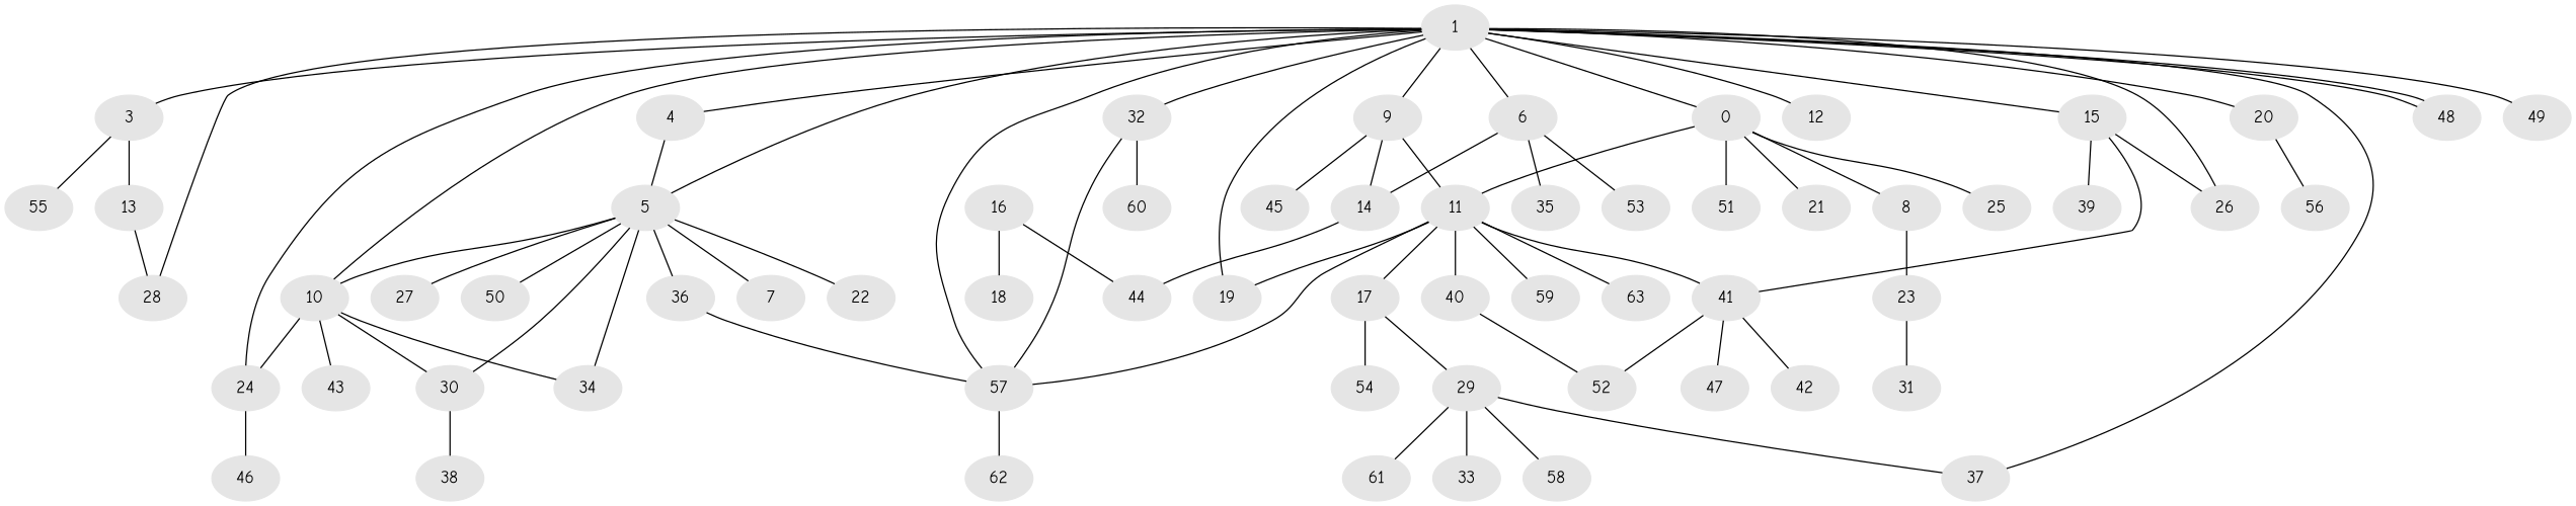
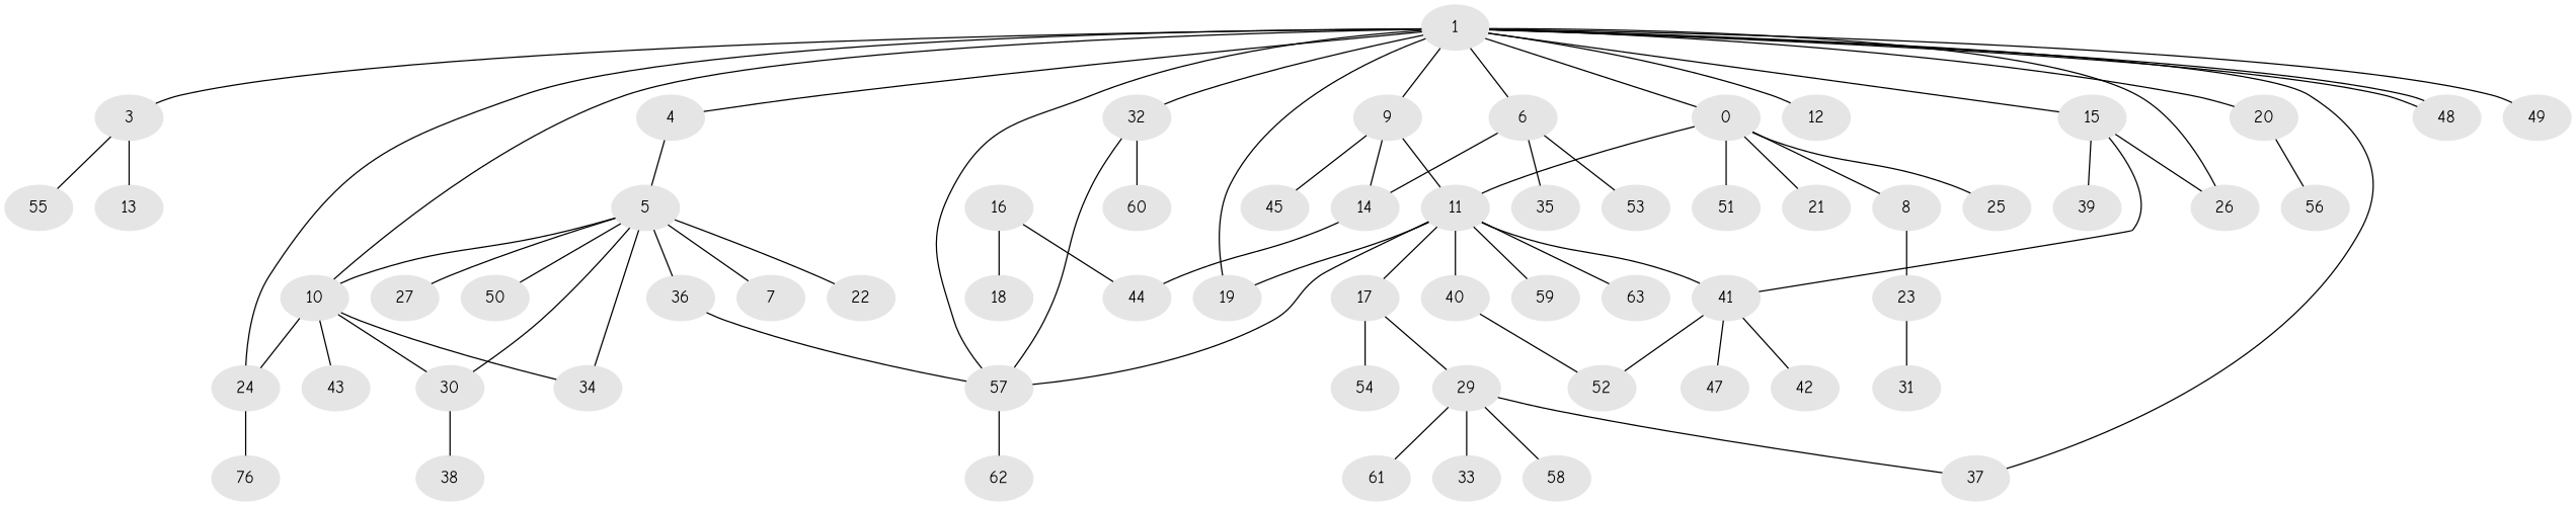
  graph {
    fontname="Comic Neue"
    node [color=gray90 fontname="Comic Neue" style=filled]
    edge [fontname="Comic Neue"]
    n1 [label=0]
    1
    3
    4
    5
    6
    9
    10
    12
    15
    19
    20
    24
    26
-   28
    32
    37
    48
    49
    57
    8
    11
    21
    25
    51
    13
    55
    7
    22
    27
    30
    34
    36
    50
    14
    35
    53
    45
    43
    41
    39
    16
    44
    18
    56
-   46
+   46 [label=76]
    60
    62
    23
    17
    40
    59
    63
    38
    31
    29
    54
    52
    42
    47
    33
    58
    61
    n1 -- 8
    n1 -- 11
    n1 -- 21
    n1 -- 25
    n1 -- 51
    1 -- n1
    1 -- 3
    1 -- 4
-   1 -- 5
    1 -- 6
    1 -- 9
    1 -- 10
    1 -- 12
    1 -- 15
    1 -- 19
    1 -- 20
    1 -- 24
    1 -- 26
-   1 -- 28
    1 -- 32
    1 -- 37
    1 -- 48
    1 -- 48
    1 -- 49
    1 -- 57
    3 -- 13
    3 -- 55
    4 -- 5
    5 -- 10
    5 -- 7
    5 -- 22
    5 -- 27
    5 -- 30
    5 -- 34
    5 -- 36
    5 -- 50
    6 -- 14
    6 -- 35
    6 -- 53
    9 -- 11
    9 -- 14
    9 -- 45
    10 -- 24
    10 -- 30
    10 -- 34
    10 -- 43
    15 -- 26
    15 -- 41
    15 -- 39
    20 -- 56
    24 -- 46
    32 -- 57
    32 -- 60
    57 -- 62
    8 -- 23
    11 -- 19
    11 -- 57
    11 -- 41
    11 -- 17
    11 -- 40
    11 -- 59
    11 -- 63
-   13 -- 28
    30 -- 38
    36 -- 57
    14 -- 44
    41 -- 52
    41 -- 42
    41 -- 47
    16 -- 44
    16 -- 18
    23 -- 31
    17 -- 29
    17 -- 54
    40 -- 52
    29 -- 37
    29 -- 33
    29 -- 58
    29 -- 61
  }
